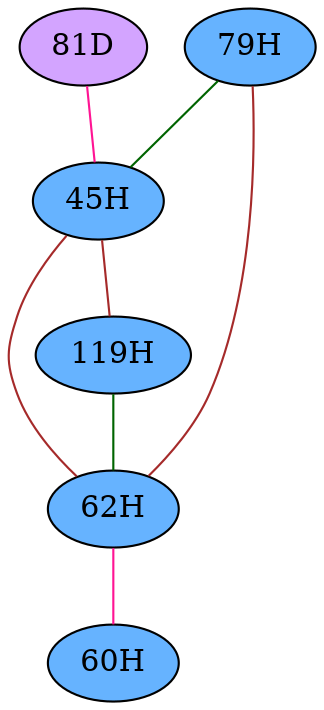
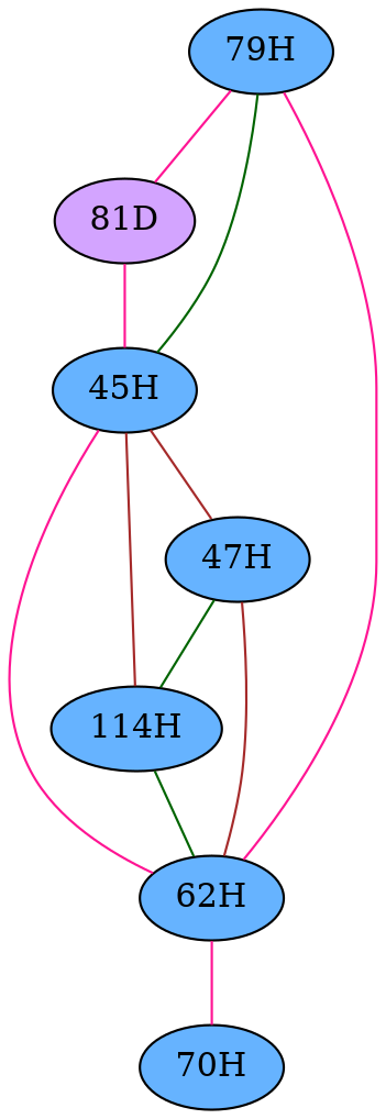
  graph {
    node [fillcolor="#66B3FF" style=radial]
    edge [color=deeppink penwidth=1]
    n1 [fillcolor="#D3A4FF" label="81D"]
    "79H"
    "62H"
    "45H"
-   "70H" [label="60H"]
-   "119H"
+   "70H"
+   "119H" [label="114H"]
+   "47H"
    n1 -- "45H"
-   "79H" -- "62H" [color=brown]
+   "79H" -- n1
+   "79H" -- "62H"
    "79H" -- "45H" [color=darkgreen]
    "62H" -- "70H"
-   "45H" -- "62H" [color=brown]
+   "45H" -- "62H"
    "45H" -- "119H" [color=brown]
+   "45H" -- "47H" [color=brown]
    "119H" -- "62H" [color=darkgreen]
+   "47H" -- "62H" [color=brown]
+   "47H" -- "119H" [color=darkgreen]
  }
